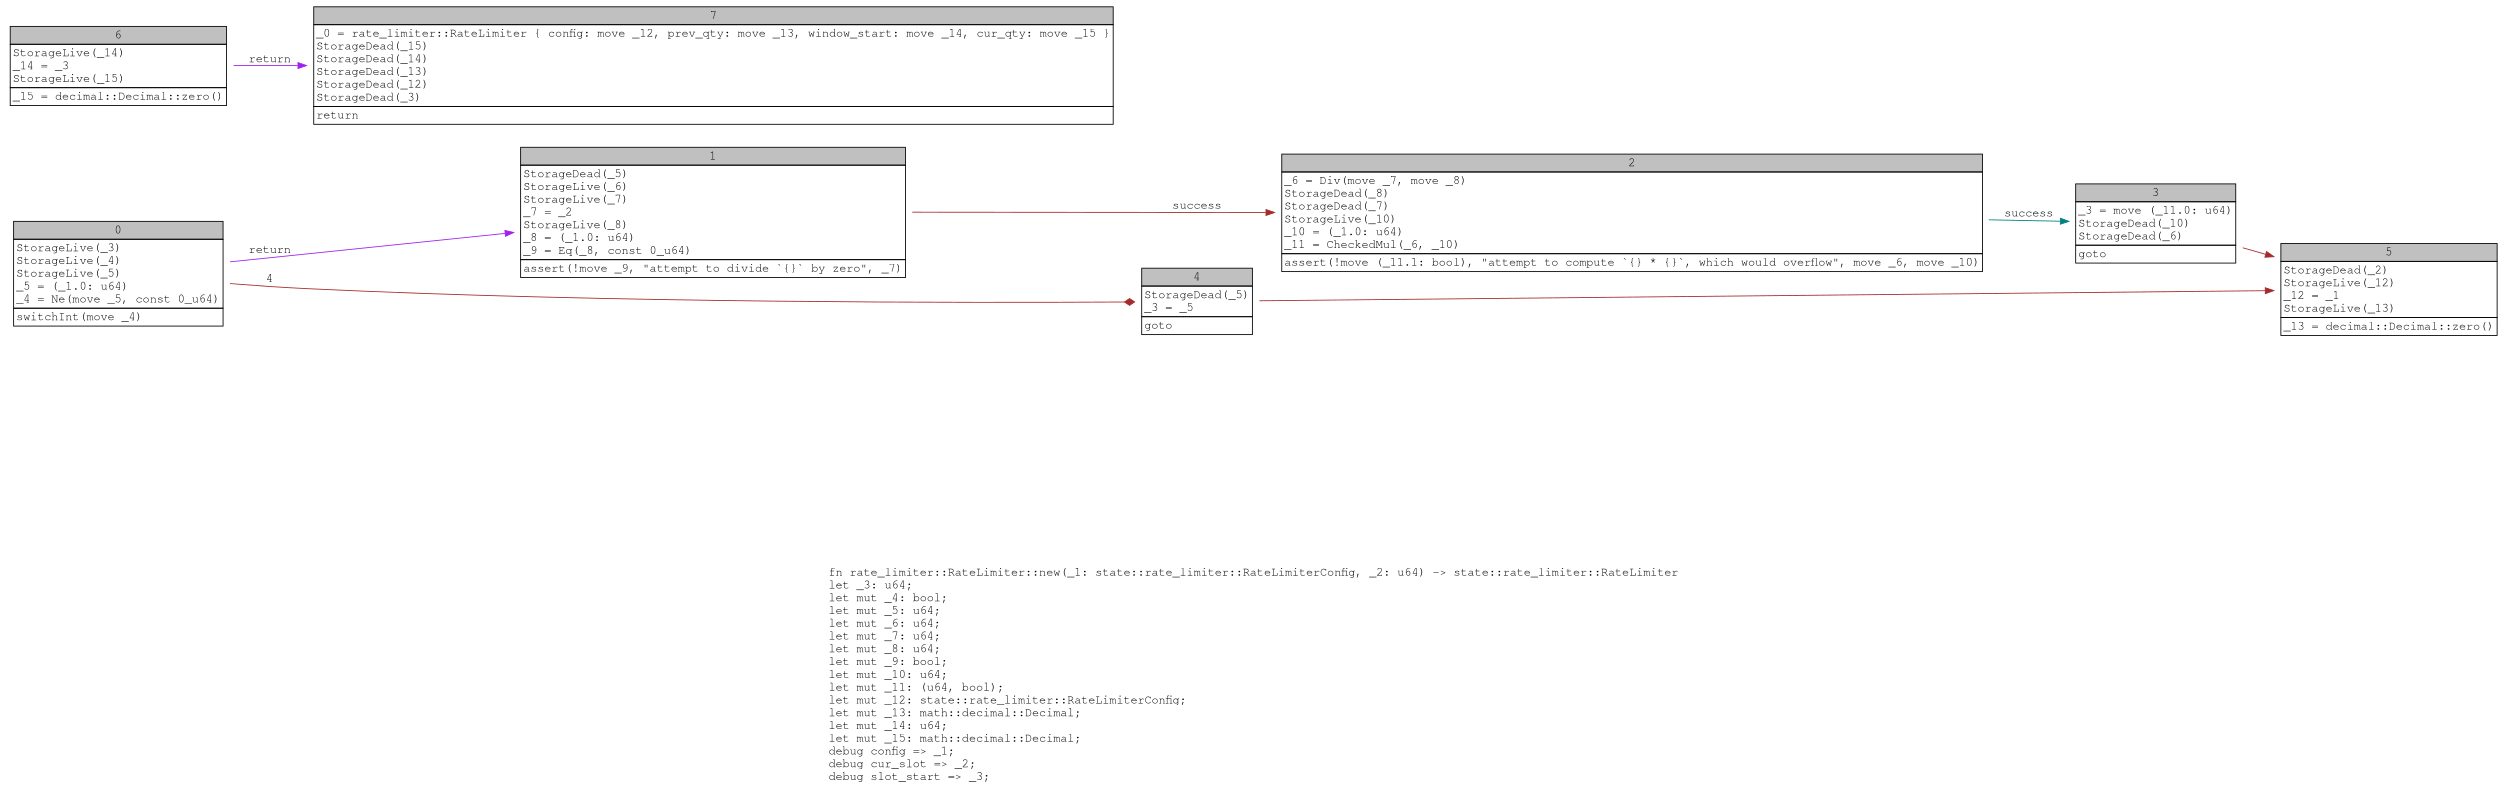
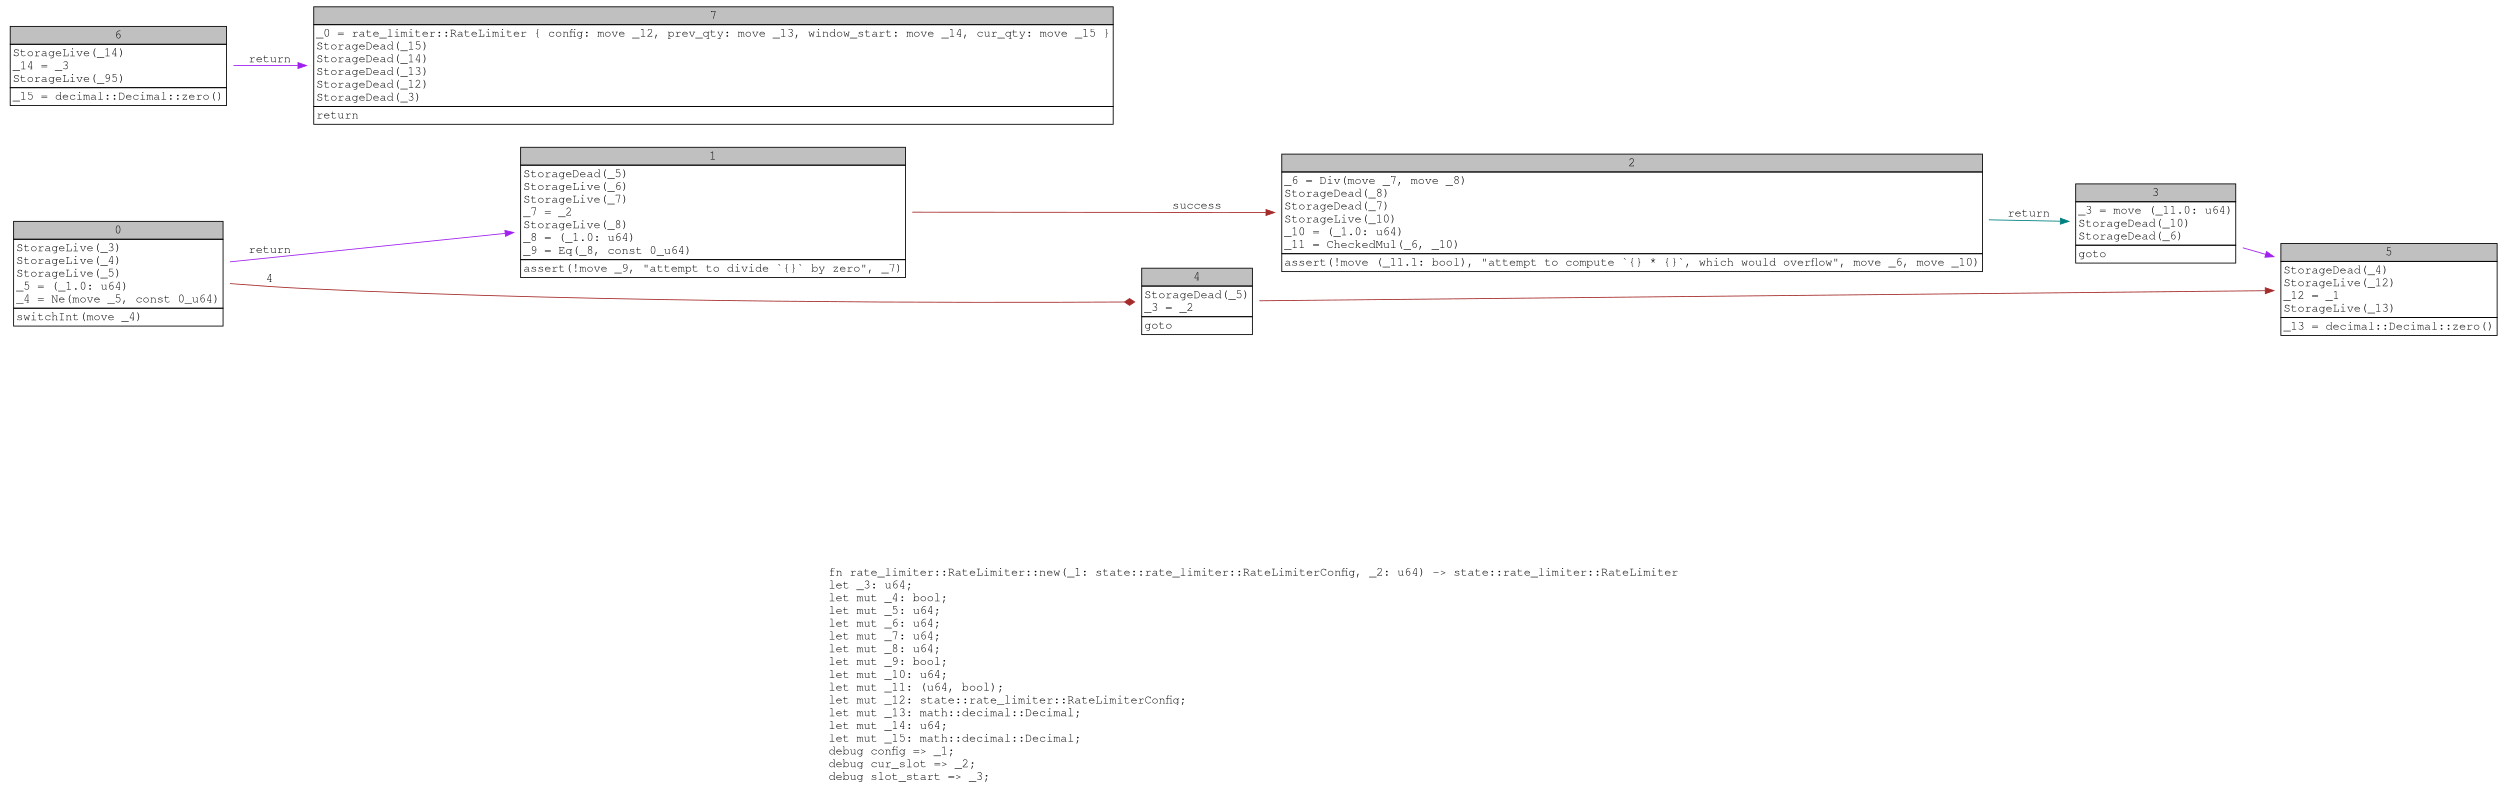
  digraph {
    fontname="Courier, monospace"
    label=<fn rate_limiter::RateLimiter::new(_1: state::rate_limiter::RateLimiterConfig, _2: u64) -&gt; state::rate_limiter::RateLimiter<br align="left"/>let _3: u64;<br align="left"/>let mut _4: bool;<br align="left"/>let mut _5: u64;<br align="left"/>let mut _6: u64;<br align="left"/>let mut _7: u64;<br align="left"/>let mut _8: u64;<br align="left"/>let mut _9: bool;<br align="left"/>let mut _10: u64;<br align="left"/>let mut _11: (u64, bool);<br align="left"/>let mut _12: state::rate_limiter::RateLimiterConfig;<br align="left"/>let mut _13: math::decimal::Decimal;<br align="left"/>let mut _14: u64;<br align="left"/>let mut _15: math::decimal::Decimal;<br align="left"/>debug config =&gt; _1;<br align="left"/>debug cur_slot =&gt; _2;<br align="left"/>debug slot_start =&gt; _3;<br align="left"/>>
    rankdir=LR
    node [fontname="Courier, monospace" shape=none]
    edge [arrowhead=normal color=brown fontname="Courier, monospace"]
    n1 [label=<<table border="0" cellborder="1" cellspacing="0"><tr><td bgcolor="gray" align="center" colspan="1">0</td></tr><tr><td align="left" balign="left">StorageLive(_3)<br/>StorageLive(_4)<br/>StorageLive(_5)<br/>_5 = (_1.0: u64)<br/>_4 = Ne(move _5, const 0_u64)<br/></td></tr><tr><td align="left">switchInt(move _4)</td></tr></table>>]
    n2 [label=<<table border="0" cellborder="1" cellspacing="0"><tr><td bgcolor="gray" align="center" colspan="1">1</td></tr><tr><td align="left" balign="left">StorageDead(_5)<br/>StorageLive(_6)<br/>StorageLive(_7)<br/>_7 = _2<br/>StorageLive(_8)<br/>_8 = (_1.0: u64)<br/>_9 = Eq(_8, const 0_u64)<br/></td></tr><tr><td align="left">assert(!move _9, &quot;attempt to divide `{}` by zero&quot;, _7)</td></tr></table>>]
-   n3 [label=<<table border="0" cellborder="1" cellspacing="0"><tr><td bgcolor="gray" align="center" colspan="1">4</td></tr><tr><td align="left" balign="left">StorageDead(_5)<br/>_3 = _5<br/></td></tr><tr><td align="left">goto</td></tr></table>>]
+   n3 [label=<<table border="0" cellborder="1" cellspacing="0"><tr><td bgcolor="gray" align="center" colspan="1">4</td></tr><tr><td align="left" balign="left">StorageDead(_5)<br/>_3 = _2<br/></td></tr><tr><td align="left">goto</td></tr></table>>]
    n4 [label=<<table border="0" cellborder="1" cellspacing="0"><tr><td bgcolor="gray" align="center" colspan="1">2</td></tr><tr><td align="left" balign="left">_6 = Div(move _7, move _8)<br/>StorageDead(_8)<br/>StorageDead(_7)<br/>StorageLive(_10)<br/>_10 = (_1.0: u64)<br/>_11 = CheckedMul(_6, _10)<br/></td></tr><tr><td align="left">assert(!move (_11.1: bool), &quot;attempt to compute `{} * {}`, which would overflow&quot;, move _6, move _10)</td></tr></table>>]
-   n5 [label=<<table border="0" cellborder="1" cellspacing="0"><tr><td bgcolor="gray" align="center" colspan="1">5</td></tr><tr><td align="left" balign="left">StorageDead(_2)<br/>StorageLive(_12)<br/>_12 = _1<br/>StorageLive(_13)<br/></td></tr><tr><td align="left">_13 = decimal::Decimal::zero()</td></tr></table>>]
+   n5 [label=<<table border="0" cellborder="1" cellspacing="0"><tr><td bgcolor="gray" align="center" colspan="1">5</td></tr><tr><td align="left" balign="left">StorageDead(_4)<br/>StorageLive(_12)<br/>_12 = _1<br/>StorageLive(_13)<br/></td></tr><tr><td align="left">_13 = decimal::Decimal::zero()</td></tr></table>>]
    n6 [label=<<table border="0" cellborder="1" cellspacing="0"><tr><td bgcolor="gray" align="center" colspan="1">3</td></tr><tr><td align="left" balign="left">_3 = move (_11.0: u64)<br/>StorageDead(_10)<br/>StorageDead(_6)<br/></td></tr><tr><td align="left">goto</td></tr></table>>]
-   n7 [label=<<table border="0" cellborder="1" cellspacing="0"><tr><td bgcolor="gray" align="center" colspan="1">6</td></tr><tr><td align="left" balign="left">StorageLive(_14)<br/>_14 = _3<br/>StorageLive(_15)<br/></td></tr><tr><td align="left">_15 = decimal::Decimal::zero()</td></tr></table>>]
+   n7 [label=<<table border="0" cellborder="1" cellspacing="0"><tr><td bgcolor="gray" align="center" colspan="1">6</td></tr><tr><td align="left" balign="left">StorageLive(_14)<br/>_14 = _3<br/>StorageLive(_95)<br/></td></tr><tr><td align="left">_15 = decimal::Decimal::zero()</td></tr></table>>]
    n8 [label=<<table border="0" cellborder="1" cellspacing="0"><tr><td bgcolor="gray" align="center" colspan="1">7</td></tr><tr><td align="left" balign="left">_0 = rate_limiter::RateLimiter { config: move _12, prev_qty: move _13, window_start: move _14, cur_qty: move _15 }<br/>StorageDead(_15)<br/>StorageDead(_14)<br/>StorageDead(_13)<br/>StorageDead(_12)<br/>StorageDead(_3)<br/></td></tr><tr><td align="left">return</td></tr></table>>]
    n1 -> n2 [color=purple label=return]
    n1 -> n3 [arrowhead=diamond label=4]
    n2 -> n4 [label=success]
    n3 -> n5
-   n4 -> n6 [color=teal label=success]
-   n6 -> n5
+   n4 -> n6 [color=teal label=return]
+   n6 -> n5 [color=purple]
    n7 -> n8 [color=purple label=return]
  }
